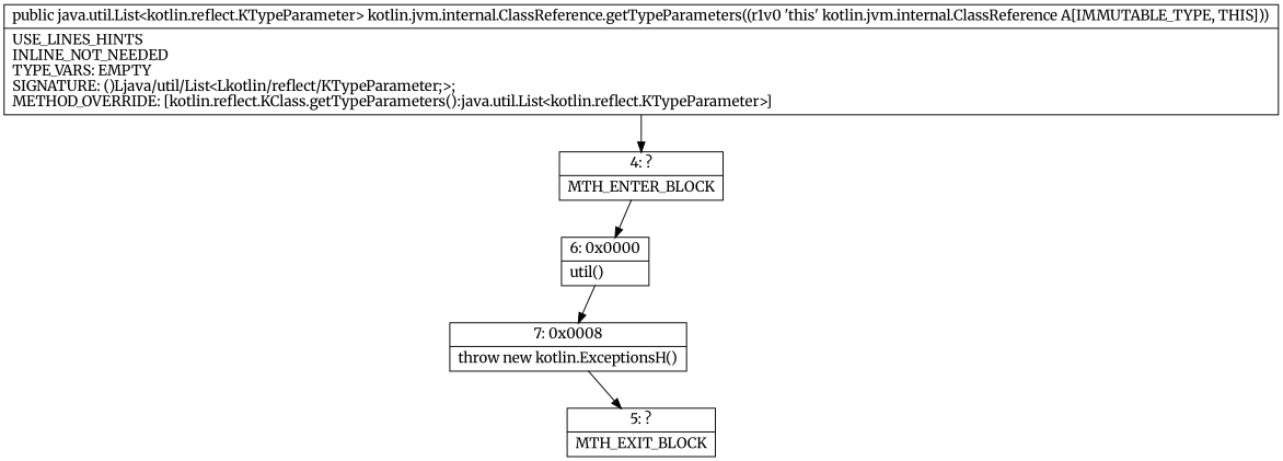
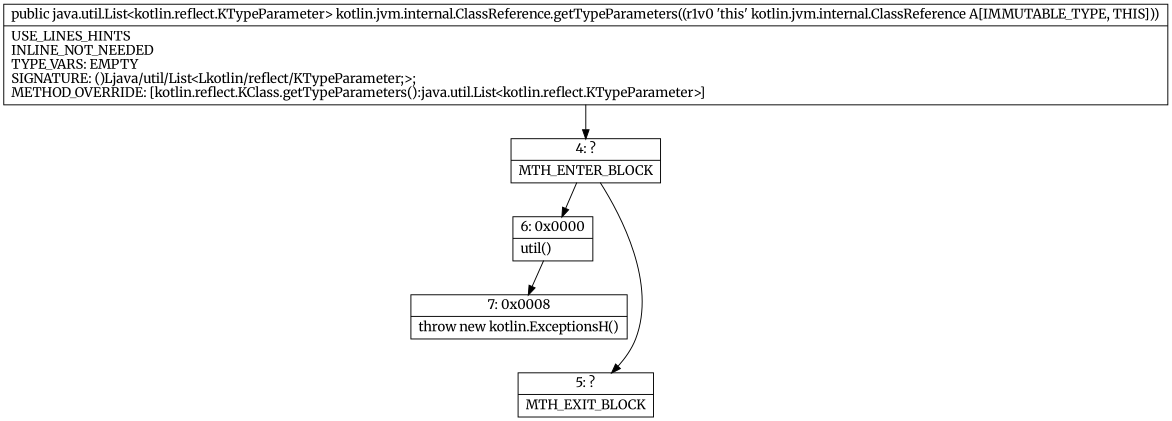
  digraph {
    fontname=Merriweather
    node [fontname=Merriweather shape=record]
    edge [fontname=Merriweather]
    n1 [label="{4\:\ ?|MTH_ENTER_BLOCK\l}"]
    n2 [label="{6\:\ 0x0000|util()\l}"]
    n3 [label="{7\:\ 0x0008|throw new kotlin.ExceptionsH()\l}"]
    n4 [label="{5\:\ ?|MTH_EXIT_BLOCK\l}"]
    n5 [label="{public java.util.List\<kotlin.reflect.KTypeParameter\> kotlin.jvm.internal.ClassReference.getTypeParameters((r1v0 'this' kotlin.jvm.internal.ClassReference A[IMMUTABLE_TYPE, THIS]))  | USE_LINES_HINTS\lINLINE_NOT_NEEDED\lTYPE_VARS: EMPTY\lSIGNATURE: ()Ljava\/util\/List\<Lkotlin\/reflect\/KTypeParameter;\>;\lMETHOD_OVERRIDE: [kotlin.reflect.KClass.getTypeParameters():java.util.List\<kotlin.reflect.KTypeParameter\>]\l}"]
    n1 -> n2
    n2 -> n3
-   n3 -> n4
+   n1 -> n4
    n5 -> n1
  }
